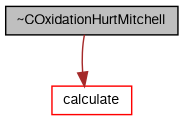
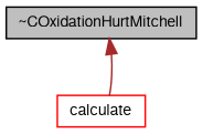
  digraph {
    rankdir=TB
    node [fontname=FreeSans fontsize=10 shape=record]
    n1 [color=black fillcolor=grey75 fontcolor=black height=0.2 label="~COxidationHurtMitchell" style=filled width=0.4]
    n2 [color=red height=0.2 label=calculate width=0.4]
-   n1 -> n2 [color=brown fontname=FreeSans fontsize=10 labelfontname=FreeSans labelfontsize=10 style=solid]
+   n2 -> n1 [color=brown fontname=FreeSans fontsize=10 labelfontname=FreeSans labelfontsize=10 style=solid]
  }
